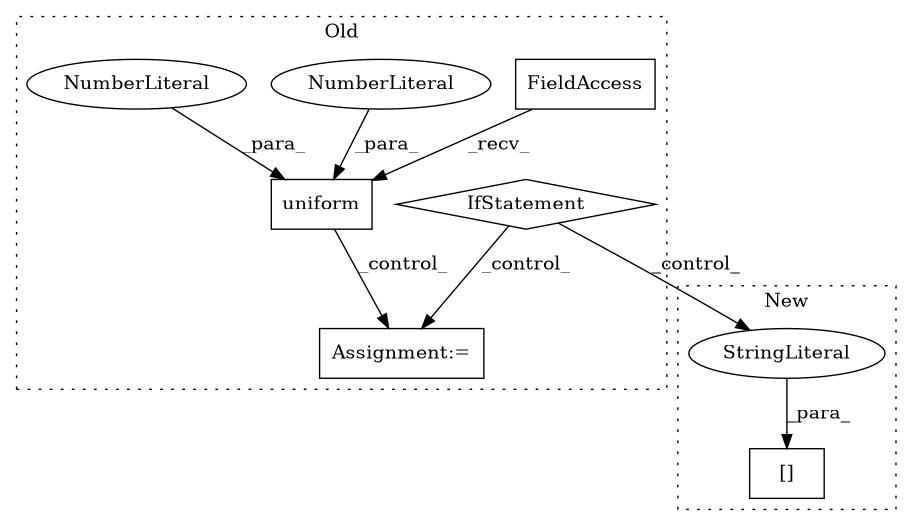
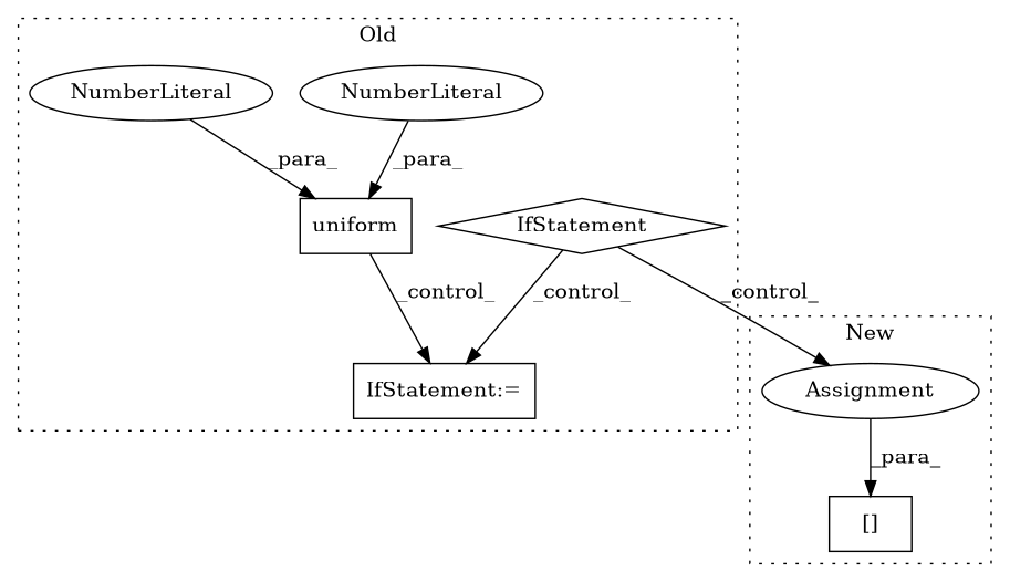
  digraph {
    node [a=34 l=1 shape=box]
    n1 [a=32 l="8,1" label=uniform s="2066,2077"]
-   n2 [a=7 label="Assignment:=" s=2055]
-   n3 [a=22 l=9 label=FieldAccess s=2056]
+   n2 [a=7 label="IfStatement:=" s=2055]
    n4 [label=NumberLiteral s=2076 shape=ellipse]
    n5 [a=25 l="4,2" label=IfStatement s="2022,2040" shape=diamond]
    n6 [label=NumberLiteral s=2074 shape=ellipse]
    n7 [a=2 l="7,1" label="[]" s="1938,1963"]
-   n8 [a=45 l=18 label=StringLiteral s=1945 shape=ellipse]
+   n8 [a=45 l=18 label=Assignment s=1945 shape=ellipse]
    subgraph cluster_1 {
      label=Old
      style=dotted
      n1
      n2
-     n3
      n4
      n5
      n6
    }
    subgraph cluster_2 {
      label=New
      style=dotted
      n7
      n8
    }
    n1 -> n2 [label=_control_]
-   n3 -> n1 [label=_recv_]
    n4 -> n1 [label=_para_]
    n5 -> n2 [label=_control_]
    n5 -> n8 [label=_control_]
    n6 -> n1 [label=_para_]
    n8 -> n7 [label=_para_]
  }
